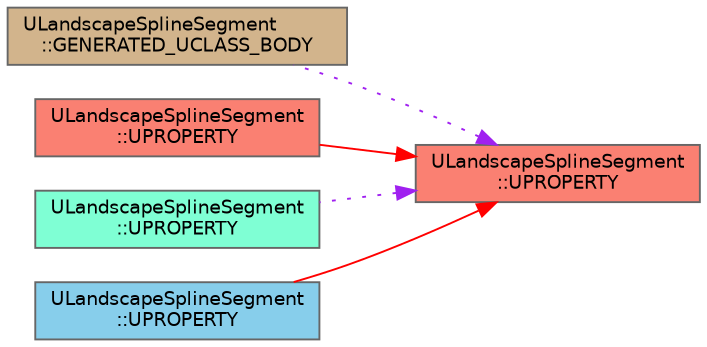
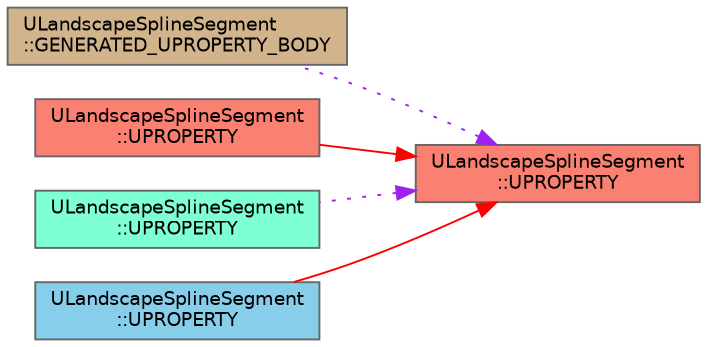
  digraph {
    rankdir=RL
    node [color=grey40 fillcolor=salmon fontname=Helvetica fontsize=10 shape=box style=filled]
    edge [color=purple dir=back fontname=Helvetica fontsize=10 labelfontname=Helvetica labelfontsize=10 style=dotted]
    n1 [color=gray40 fontcolor=black height=0.2 label="ULandscapeSplineSegment\l::UPROPERTY" width=0.4]
-   n2 [fillcolor=tan height=0.2 label="ULandscapeSplineSegment\l::GENERATED_UCLASS_BODY" width=0.4]
+   n2 [fillcolor=tan height=0.2 label="ULandscapeSplineSegment\l::GENERATED_UPROPERTY_BODY" width=0.4]
    n3 [height=0.2 label="ULandscapeSplineSegment\l::UPROPERTY" width=0.4]
    n4 [fillcolor=aquamarine height=0.2 label="ULandscapeSplineSegment\l::UPROPERTY" width=0.4]
    n5 [fillcolor=skyblue height=0.2 label="ULandscapeSplineSegment\l::UPROPERTY" width=0.4]
    n1 -> n2
    n1 -> n3 [color=red style=solid]
    n1 -> n4
    n1 -> n5 [color=red style=solid]
  }
